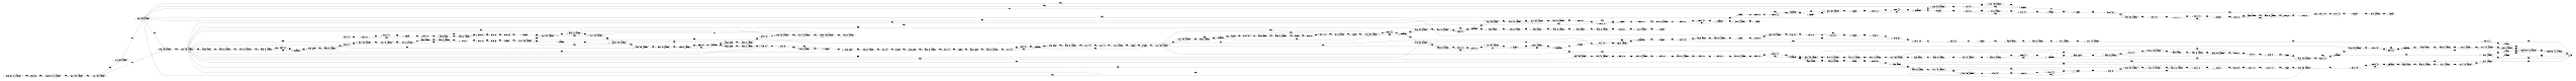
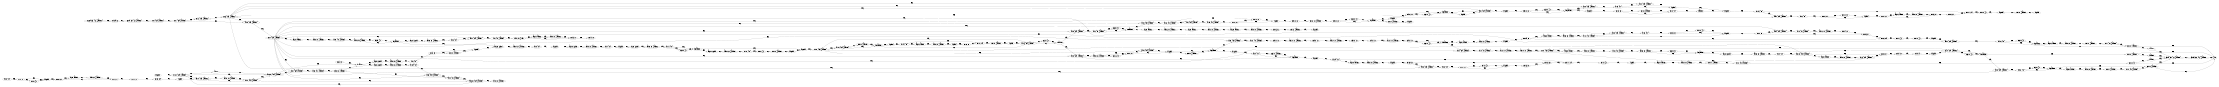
  digraph {
    rankdir=LR
    n1 [label="stp x29 , x30 , [ sp , #- address ]!"]
    n2 [label="mov x29 , sp"]
    n3 [label="stp x19 , x20 , [ sp , # address ]"]
    n4 [label="str x0 , [ x29 , # address ]"]
    n5 [label="str x1 , [ x29 , # address ]"]
    n6 [label="str w2 , [ x29 , # address ]"]
    n7 [label="ldr x0 , [ x29 , # address ]"]
    n8 [label="str x3 , [ x29 , # address ]"]
    n9 [label="str x0 , [ x29 , # address ]"]
    n10 [label="ldr x0 , [ x29 , # address ]"]
    n11 [label="ldr x0 , [ x29 , # address ]"]
    n12 [label="ldr x0 , [ x29 , # address ]"]
    n13 [label="ldr x0 , [ x29 , # address ]"]
    n14 [label="ldr x1 , [ x29 , # address ]"]
    n15 [label="ldr x0 , [ x29 , # address ]"]
    n16 [label="ldr x0 , [ x0 ]"]
    n17 [label="ldr x0 , [ x0 ]"]
    n18 [label="bl symbol"]
    n19 [label="ldr x0 , [ x0 ]"]
    n20 [label="bl symbol"]
    n21 [label="ldr x0 , [ x0 ]"]
    n22 [label="adrp x0 , address"]
    n23 [label="ldr x0 , [ x29 , # address ]"]
    n24 [label="ldr x0 , [ x29 , # address ]"]
    n25 [label="ldr x0 , [ x29 , # address ]"]
    n26 [label="ldr x0 , [ x29 , # address ]"]
    n27 [label="ldr x0 , [ x29 , # address ]"]
    n28 [label="ldr x0 , [ x29 , # address ]"]
    n29 [label="ldr x0 , [ x29 , # address ]"]
    n30 [label="ldr x0 , [ x29 , # address ]"]
    n31 [label="ldr x0 , [ x29 , # address ]"]
    n32 [label="ldr x0 , [ x29 , # address ]"]
    n33 [label="ldr x0 , [ x29 , # address ]"]
    n34 [label="ldr x0 , [ x29 , # address ]"]
    n35 [label="add x0 , x0 , # address"]
    n36 [label="ldr x0 , [ x0 , # address ]"]
    n37 [label="ldr x0 , [ x0 , # address ]"]
    n38 [label="add x0 , x0 , # address"]
    n39 [label="ldr x0 , [ x0 , # address ]"]
    n40 [label="ldr x1 , [ x0 , # address ]"]
    n41 [label="ldr w0 , [ x0 , # address ]"]
    n42 [label="ldrb w2 , [ x0 , # address ]"]
    n43 [label="ldr w0 , [ x0 , # address ]"]
    n44 [label="ldr x0 , [ x0 , # address ]"]
    n45 [label="ldr w0 , [ x0 , # address ]"]
    n46 [label="ldrb w0 , [ x0 ]"]
    n47 [label="ldrb w0 , [ x0 ]"]
    n48 [label="ldr x0 , [ x0 , # address ]"]
    n49 [label="and x0 , x0 , # address"]
    n50 [label="cmp x0 , # 0"]
    n51 [label="b.eq address"]
    n52 [label="adrp x0 , symbol"]
    n53 [label="adrp x0 , symbol"]
    n54 [label="add x0 , x0 , # address"]
    n55 [label="add x0 , x0 , # address"]
    n56 [label="ldr x0 , [ x0 ]"]
    n57 [label="ldr x3 , [ x0 ]"]
    n58 [label="bl symbol"]
    n59 [label="adrp x0 , symbol"]
    n60 [label="add x0 , x0 , # address"]
    n61 [label="ldr x0 , [ x0 ]"]
    n62 [label="bl symbol"]
    n63 [label="adrp x0 , symbol"]
    n64 [label="add x0 , x0 , # address"]
    n65 [label="ldr w0 , [ x0 ]"]
    n66 [label="cmp w0 , # 0"]
    n67 [label="b.eq address"]
    n68 [label="bl symbol"]
    n69 [label="adrp x0 , symbol"]
    n70 [label="str w0 , [ x29 , # address ]"]
    n71 [label="add x0 , x0 , # address"]
    n72 [label="ldr w0 , [ x29 , # address ]"]
    n73 [label="ldr w0 , [ x29 , # address ]"]
    n74 [label="ldr w0 , [ x29 , # address ]"]
    n75 [label="ldrsw x1 , [ x29 , # address ]"]
    n76 [label="str wzr , [ x0 ]"]
-   n77 [label="sub x1 , x0 , # address"]
+   n77 [label="sub x1 , x0 , # sxtb"]
    n78 [label="adrp x0 , address"]
    n79 [label="mov x2 , x1"]
    n80 [label="add x0 , x0 , # address"]
    n81 [label="mov x1 , x0"]
-   n82 [label="mov x0 , x3"]
    n83 [label="bl symbol"]
    n84 [label="str wzr , [ x29 , # address ]"]
    n85 [label="b address"]
    n86 [label="ldrsw x1 , [ x29 , # address ]"]
    n87 [label="ldrsw x0 , [ x29 , # address ]"]
    n88 [label="ldr w0 , [ x29 , # address ]"]
    n89 [label="b.lo address"]
    n90 [label="lsl x0 , x0 , # address"]
    n91 [label="add w0 , w0 , # address"]
    n92 [label="adrp x0 , symbol"]
    n93 [label="adrp x0 , symbol"]
    n94 [label="cmn w0 , # address"]
    n95 [label="b.ne address"]
    n96 [label="cmp w0 , # 0"]
    n97 [label="b.ne address"]
    n98 [label="bl symbol"]
    n99 [label="adrp x0 , address"]
    n100 [label="mov x2 , x1"]
    n101 [label="bl symbol"]
    n102 [label="ldr w19 , [ x0 ]"]
    n103 [label="adrp x0 , address"]
    n104 [label="mov w1 , w19"]
    n105 [label="mov x1 , # 0"]
    n106 [label="mov w0 , # address"]
    n107 [label="bl symbol"]
    n108 [label="sub x0 , x0 , # address"]
    n109 [label="cmp x1 , x0"]
    n110 [label="add x0 , x0 , # address"]
    n111 [label="add x0 , x0 , # address"]
    n112 [label="ldr x19 , [ x0 ]"]
    n113 [label="ldr x0 , [ x0 ]"]
    n114 [label="mov w2 , # 0"]
    n115 [label="mov x1 , x0"]
    n116 [label="cmp x0 , # 0"]
    n117 [label="b.ne address"]
    n118 [label="add x0 , x0 , # address"]
    n119 [label="mov w0 , # address"]
    n120 [label="bl symbol"]
    n121 [label="mov x2 , x0"]
    n122 [label="bl symbol"]
    n123 [label="ldr x0 , [ x0 ]"]
    n124 [label="mov x1 , x0"]
    n125 [label="mov w0 , # 0"]
    n126 [label="bl symbol"]
    n127 [label="mov x1 , x0"]
    n128 [label="adrp x0 , address"]
    n129 [label="mov x2 , x1"]
    n130 [label="add x0 , x0 , # address"]
    n131 [label="mov x1 , x0"]
    n132 [label="mov x0 , x19"]
    n133 [label="bl symbol"]
    n134 [label="str w0 , [ x29 , # address ]"]
    n135 [label="mov x1 , x0"]
    n136 [label="mov w0 , # address"]
    n137 [label="bl symbol"]
    n138 [label="cmn w0 , # address"]
    n139 [label="b.eq address"]
    n140 [label="bl symbol"]
    n141 [label="ldr w0 , [ x0 ]"]
    n142 [label="cmp w0 , # address"]
    n143 [label="b.eq address"]
    n144 [label="uxtb w0 , w0"]
    n145 [label="adrp x0 , address"]
    n146 [label="add x2 , x0 , # address"]
    n147 [label="mov w0 , w2"]
    n148 [label="adrp x0 , address"]
    n149 [label="bl symbol"]
    n150 [label="ldr w19 , [ x0 ]"]
    n151 [label="adrp x0 , address"]
    n152 [label="mov w1 , w19"]
    n153 [label="and w0 , w0 , # address"]
    n154 [label="uxtb w0 , w0"]
    n155 [label="add w0 , w0 , # address"]
    n156 [label="uxtb w0 , w0"]
    n157 [label="sxtb w0 , w0"]
    n158 [label="asr w0 , w0 , # address"]
    n159 [label="sxtb w0 , w0"]
    n160 [label="cmp w0 , # 0"]
    n161 [label="b.le address"]
    n162 [label="adrp x0 , address"]
    n163 [label="add x0 , x0 , # address"]
    n164 [label="asr w0 , w0 , # address"]
    n165 [label="bl symbol"]
    n166 [label="bl symbol"]
    n167 [label="mov x1 , x0"]
    n168 [label="uxtb w0 , w0"]
    n169 [label="eor w0 , w0 , # address"]
    n170 [label="uxtb w0 , w0"]
    n171 [label="cmp w0 , # 0"]
    n172 [label="b.eq address"]
    n173 [label="bl symbol"]
    n174 [label="mov w0 , # address"]
    n175 [label="uxtb w0 , w0"]
    n176 [label="bl symbol"]
    n177 [label="cmp w0 , # 0"]
    n178 [label="b.eq address"]
    n179 [label="add x1 , x0 , # address"]
    n180 [label="adrp x0 , address"]
    n181 [label="add x0 , x0 , # address"]
    n182 [label="mov x3 , x2"]
    n183 [label="mov w2 , # address"]
    n184 [label="bl symbol"]
    n185 [label="add x0 , x0 , # address"]
    n186 [label="mov w0 , # 0"]
    n187 [label="bl symbol"]
    n188 [label="mov x20 , x0"]
    n189 [label="mov x2 , x20"]
    n190 [label="mov x1 , x0"]
    n191 [label="mov w0 , # 0"]
    n192 [label="bl symbol"]
    n193 [label="mov x3 , x0"]
    n194 [label="bl symbol"]
    n195 [label="adrp x0 , address"]
    n196 [label="add x0 , x0 , # address"]
    n197 [label="mov w1 , # address"]
    n198 [label="str w1 , [ x0 , # address ]"]
    n199 [label="mov w0 , # 0"]
    n200 [label="b address"]
    n201 [label=ret]
    n202 [label="ldp x19 , x20 , [ sp , # address ]"]
    n203 [label="ldp x29 , x30 , [ sp ] , # address"]
    n204 [label="and w0 , w0 , # address"]
    n205 [label="str w0 , [ x29 , # address ]"]
    n206 [label="adrp x0 , address"]
    n207 [label="ldr w0 , [ x29 , # address ]"]
    n208 [label="ldr w3 , [ x29 , # address ]"]
    n209 [label="add x0 , x0 , # address"]
    n210 [label="cmp w0 , # 0"]
    n211 [label="b.ne address"]
    n212 [label="ldr x0 , [ x0 , # address ]"]
    n213 [label="and x0 , x0 , # address"]
    n214 [label="cmp x0 , # 0"]
    n215 [label="b.eq address"]
    n216 [label="adrp x0 , symbol"]
    n217 [label="add x0 , x0 , # address"]
    n218 [label="mov w0 , # address"]
    n219 [label="ldr x4 , [ x0 ]"]
    n220 [label="mov x19 , x0"]
    n221 [label="adrp x0 , address"]
    n222 [label="mov x2 , x19"]
    n223 [label="add x0 , x0 , # address"]
    n224 [label="mov w1 , # 0"]
    n225 [label="ldr w1 , [ x0 , # address ]"]
    n226 [label="bl symbol"]
    n227 [label="mov x1 , x0"]
    n228 [label="mov x2 , x0"]
    n229 [label="mov w0 , # 0"]
    n230 [label="mov x3 , x1"]
    n231 [label="and w0 , w0 , # address"]
    n232 [label="mov w4 , w0"]
    n233 [label="mov w0 , # 0"]
    n234 [label="bl symbol"]
    n235 [label="cmp w0 , # 0"]
    n236 [label="b.eq address"]
    n237 [label="mov w0 , # address"]
    n238 [label="adrp x0 , address"]
    n239 [label="b address"]
    n240 [label="add x0 , x0 , # address"]
    n241 [label="mov w1 , # address"]
    n242 [label="bl symbol"]
    n243 [label="uxtb w0 , w0"]
    n244 [label="b address"]
    n245 [label="cmp w0 , # 0"]
    n246 [label="b.eq address"]
    n247 [label="add x0 , x0 , # address"]
    n248 [label="mov x1 , x0"]
    n249 [label="mov x0 , x4"]
    n250 [label="bl symbol"]
    n251 [label="str w1 , [ x0 , # address ]"]
    n252 [label="cmp w0 , # 0"]
    n253 [label="b.eq address"]
    n254 [label="bl symbol"]
    n255 [label="mov x1 , x0"]
    n256 [label="mov w0 , # address"]
    n257 [label="str w0 , [ x1 ]"]
    n258 [label="mov w0 , # address"]
    n259 [label="adrp x0 , address"]
    n260 [label="add x0 , x0 , # address"]
    n261 [label="mov w1 , # address"]
    n262 [label="bl symbol"]
    n263 [label="ldr w19 , [ x0 ]"]
    n264 [label="mov w1 , w19"]
    n265 [label="b address"]
    n266 [label="str w1 , [ x0 , # address ]"]
    n267 [label="mov w0 , # 0"]
    n268 [label="mov x1 , x0"]
    n269 [label="mov w0 , # 0"]
    n270 [label="bl symbol"]
    n271 [label="mov x1 , x0"]
    n272 [label="adrp x0 , address"]
    n273 [label="mov x3 , x1"]
    n274 [label="add x0 , x0 , # address"]
    n275 [label="mov x2 , x0"]
    n276 [label="bl symbol"]
    n277 [label="mov w0 , # address"]
    n278 [label="bl symbol"]
    n1 -> n2 [label=CFG]
    n2 -> n3 [label=CFG]
    n3 -> n4 [label=CFG]
    n4 -> n5 [label=CFG]
    n5 -> n6 [label=CFG]
    n5 -> n7 [label=DFG]
    n6 -> n8 [label=CFG]
    n7 -> n9 [label=DFG]
    n8 -> n7 [label=CFG]
    n8 -> n10 [label=DFG]
    n8 -> n11 [label=DFG]
    n8 -> n12 [label=DFG]
    n8 -> n13 [label=DFG]
    n8 -> n14 [label=DFG]
    n8 -> n15 [label=DFG]
    n9 -> n22 [label=CFG]
    n9 -> n23 [label=DFG]
    n9 -> n24 [label=DFG]
    n9 -> n25 [label=DFG]
    n9 -> n26 [label=DFG]
    n9 -> n27 [label=DFG]
    n9 -> n28 [label=DFG]
    n9 -> n29 [label=DFG]
    n9 -> n30 [label=DFG]
    n9 -> n31 [label=DFG]
    n9 -> n32 [label=DFG]
    n9 -> n33 [label=DFG]
    n9 -> n34 [label=DFG]
    n10 -> n16 [label=DFG]
    n11 -> n17 [label=DFG]
    n12 -> n18 [label=DFG]
    n13 -> n19 [label=DFG]
    n14 -> n20 [label=DFG]
    n15 -> n21 [label=DFG]
    n16 -> n190 [label=DFG]
    n17 -> n228 [label=DFG]
    n18 -> n243 [label=DFG]
    n19 -> n14 [label=CFG]
    n19 -> n20 [label=DFG]
    n20 -> n262 [label=CFG]
    n21 -> n268 [label=DFG]
    n22 -> n35 [label=CFG]
    n23 -> n36 [label=DFG]
    n24 -> n37 [label=DFG]
    n25 -> n38 [label=DFG]
    n26 -> n39 [label=DFG]
    n27 -> n40 [label=DFG]
    n28 -> n41 [label=DFG]
    n29 -> n42 [label=DFG]
    n30 -> n43 [label=DFG]
    n31 -> n44 [label=DFG]
    n32 -> n45 [label=DFG]
    n33 -> n46 [label=DFG]
    n34 -> n47 [label=DFG]
    n35 -> n48 [label=CFG]
    n36 -> n77 [label=DFG]
    n37 -> n108 [label=DFG]
    n38 -> n114 [label=CFG]
    n38 -> n115 [label=DFG]
    n39 -> n116 [label=CFG]
    n39 -> n117 [label=DFG]
    n40 -> n87 [label=CFG]
    n41 -> n144 [label=DFG]
    n42 -> n31 [label=CFG]
    n42 -> n147 [label=DFG]
    n43 -> n164 [label=DFG]
    n44 -> n167 [label=DFG]
    n45 -> n231 [label=DFG]
    n46 -> n235 [label=CFG]
    n46 -> n236 [label=DFG]
    n47 -> n245 [label=CFG]
    n47 -> n246 [label=DFG]
    n48 -> n49 [label=DFG]
    n49 -> n50 [label=CFG]
    n49 -> n51 [label=DFG]
    n50 -> n51 [label=CFG]
    n51 -> n52 [label=CFG]
    n51 -> n53 [label=CFG]
    n52 -> n54 [label=CFG]
    n53 -> n55 [label=CFG]
    n54 -> n56 [label=CFG]
    n55 -> n57 [label=CFG]
    n56 -> n58 [label=DFG]
    n57 -> n23 [label=CFG]
    n58 -> n59 [label=CFG]
    n59 -> n60 [label=CFG]
    n60 -> n61 [label=CFG]
    n61 -> n62 [label=DFG]
    n62 -> n63 [label=CFG]
    n63 -> n64 [label=CFG]
    n64 -> n65 [label=CFG]
    n65 -> n66 [label=CFG]
    n65 -> n67 [label=DFG]
    n66 -> n67 [label=CFG]
    n67 -> n68 [label=CFG]
    n67 -> n69 [label=CFG]
    n68 -> n70 [label=DFG]
    n69 -> n71 [label=CFG]
    n70 -> n72 [label=DFG]
    n70 -> n73 [label=DFG]
    n70 -> n74 [label=DFG]
    n70 -> n75 [label=DFG]
    n71 -> n76 [label=CFG]
    n72 -> n94 [label=CFG]
    n72 -> n95 [label=DFG]
    n73 -> n96 [label=CFG]
    n73 -> n97 [label=DFG]
    n74 -> n98 [label=DFG]
    n75 -> n99 [label=CFG]
    n75 -> n100 [label=DFG]
    n76 -> n105 [label=CFG]
    n77 -> n78 [label=CFG]
    n77 -> n79 [label=DFG]
    n78 -> n80 [label=CFG]
    n79 -> n81 [label=CFG]
    n80 -> n79 [label=CFG]
-   n81 -> n82 [label=CFG]
-   n82 -> n83 [label=CFG]
    n83 -> n84 [label=CFG]
    n84 -> n85 [label=CFG]
    n84 -> n86 [label=DFG]
    n84 -> n87 [label=DFG]
    n84 -> n88 [label=DFG]
    n85 -> n86 [label=CFG]
    n86 -> n24 [label=CFG]
    n86 -> n89 [label=DFG]
    n87 -> n90 [label=DFG]
    n88 -> n91 [label=DFG]
    n89 -> n92 [label=CFG]
    n89 -> n93 [label=CFG]
    n91 -> n134 [label=DFG]
    n92 -> n110 [label=CFG]
    n93 -> n111 [label=CFG]
    n94 -> n95 [label=CFG]
    n95 -> n73 [label=CFG]
    n95 -> n101 [label=CFG]
    n96 -> n97 [label=CFG]
    n97 -> n25 [label=CFG]
    n97 -> n26 [label=CFG]
    n98 -> n138 [label=CFG]
    n98 -> n139 [label=DFG]
    n99 -> n247 [label=CFG]
    n100 -> n248 [label=CFG]
    n101 -> n102 [label=DFG]
    n102 -> n103 [label=CFG]
    n102 -> n104 [label=DFG]
    n103 -> n118 [label=CFG]
    n104 -> n119 [label=CFG]
    n105 -> n106 [label=CFG]
    n106 -> n107 [label=CFG]
    n107 -> n68 [label=CFG]
    n108 -> n89 [label=DFG]
-   n108 -> n109 [label=CFG]
+   n108 -> n40 [label=CFG]
    n109 -> n89 [label=CFG]
    n110 -> n112 [label=CFG]
    n111 -> n113 [label=CFG]
    n112 -> n27 [label=CFG]
    n113 -> n135 [label=CFG]
    n114 -> n115 [label=CFG]
    n115 -> n74 [label=CFG]
    n115 -> n98 [label=DFG]
    n116 -> n117 [label=CFG]
    n117 -> n29 [label=CFG]
    n117 -> n145 [label=CFG]
    n118 -> n120 [label=CFG]
    n119 -> n122 [label=CFG]
    n120 -> n121 [label=DFG]
    n121 -> n104 [label=CFG]
    n122 -> n73 [label=CFG]
    n123 -> n124 [label=DFG]
    n124 -> n125 [label=CFG]
    n124 -> n126 [label=DFG]
    n125 -> n126 [label=CFG]
    n126 -> n127 [label=DFG]
    n127 -> n128 [label=CFG]
    n127 -> n129 [label=DFG]
    n128 -> n130 [label=CFG]
    n129 -> n131 [label=CFG]
    n130 -> n129 [label=CFG]
    n131 -> n132 [label=CFG]
    n132 -> n133 [label=CFG]
    n133 -> n88 [label=CFG]
    n134 -> n86 [label=DFG]
    n134 -> n87 [label=DFG]
    n134 -> n88 [label=DFG]
    n135 -> n136 [label=CFG]
    n135 -> n137 [label=DFG]
    n136 -> n137 [label=CFG]
    n137 -> n52 [label=CFG]
    n138 -> n139 [label=CFG]
    n139 -> n28 [label=CFG]
    n139 -> n140 [label=CFG]
    n140 -> n141 [label=DFG]
    n141 -> n142 [label=CFG]
    n141 -> n143 [label=DFG]
    n142 -> n143 [label=CFG]
    n143 -> n25 [label=CFG]
    n143 -> n149 [label=CFG]
    n144 -> n153 [label=DFG]
    n145 -> n146 [label=CFG]
    n146 -> n148 [label=CFG]
    n147 -> n166 [label=DFG]
    n148 -> n179 [label=CFG]
    n149 -> n150 [label=DFG]
    n150 -> n151 [label=CFG]
    n150 -> n152 [label=DFG]
    n151 -> n185 [label=CFG]
    n152 -> n186 [label=CFG]
    n153 -> n154 [label=DFG]
    n154 -> n155 [label=DFG]
    n155 -> n156 [label=DFG]
    n156 -> n157 [label=DFG]
    n157 -> n158 [label=DFG]
    n158 -> n159 [label=DFG]
    n159 -> n160 [label=CFG]
    n159 -> n161 [label=DFG]
    n160 -> n161 [label=CFG]
    n161 -> n30 [label=CFG]
    n161 -> n162 [label=CFG]
    n162 -> n163 [label=CFG]
    n163 -> n165 [label=CFG]
    n164 -> n204 [label=DFG]
    n165 -> n220 [label=DFG]
    n166 -> n168 [label=DFG]
    n167 -> n147 [label=CFG]
    n167 -> n166 [label=DFG]
    n168 -> n169 [label=DFG]
    n169 -> n170 [label=DFG]
    n170 -> n171 [label=CFG]
    n170 -> n172 [label=DFG]
    n171 -> n172 [label=CFG]
    n172 -> n173 [label=CFG]
    n172 -> n174 [label=CFG]
    n173 -> n175 [label=DFG]
    n174 -> n176 [label=CFG]
    n175 -> n177 [label=CFG]
    n175 -> n178 [label=DFG]
    n177 -> n178 [label=CFG]
    n178 -> n12 [label=CFG]
    n178 -> n242 [label=CFG]
    n179 -> n180 [label=CFG]
    n180 -> n181 [label=CFG]
    n181 -> n182 [label=CFG]
    n182 -> n183 [label=CFG]
    n183 -> n184 [label=CFG]
    n185 -> n187 [label=CFG]
    n186 -> n194 [label=CFG]
    n187 -> n188 [label=DFG]
    n188 -> n10 [label=CFG]
    n188 -> n189 [label=DFG]
    n189 -> n152 [label=CFG]
    n190 -> n191 [label=CFG]
    n190 -> n192 [label=DFG]
    n191 -> n192 [label=CFG]
    n192 -> n193 [label=DFG]
    n193 -> n189 [label=CFG]
    n194 -> n195 [label=CFG]
    n195 -> n196 [label=CFG]
    n196 -> n197 [label=CFG]
    n197 -> n198 [label=CFG]
    n198 -> n199 [label=CFG]
    n199 -> n200 [label=CFG]
    n199 -> n201 [label=DFG]
    n200 -> n202 [label=CFG]
    n202 -> n203 [label=CFG]
    n203 -> n201 [label=CFG]
    n204 -> n205 [label=DFG]
    n205 -> n206 [label=CFG]
    n205 -> n207 [label=DFG]
    n205 -> n208 [label=DFG]
    n206 -> n209 [label=CFG]
    n207 -> n210 [label=CFG]
    n207 -> n211 [label=DFG]
    n208 -> n100 [label=CFG]
    n209 -> n212 [label=CFG]
    n210 -> n211 [label=CFG]
    n211 -> n34 [label=CFG]
    n211 -> n218 [label=CFG]
    n212 -> n213 [label=DFG]
    n213 -> n214 [label=CFG]
    n213 -> n215 [label=DFG]
    n214 -> n215 [label=CFG]
    n215 -> n207 [label=CFG]
    n215 -> n216 [label=CFG]
    n216 -> n217 [label=CFG]
    n217 -> n219 [label=CFG]
    n218 -> n201 [label=DFG]
    n218 -> n244 [label=CFG]
    n219 -> n75 [label=CFG]
    n220 -> n221 [label=CFG]
    n220 -> n222 [label=DFG]
    n221 -> n223 [label=CFG]
    n222 -> n224 [label=DFG]
    n223 -> n225 [label=CFG]
    n224 -> n233 [label=CFG]
    n225 -> n11 [label=CFG]
    n225 -> n226 [label=DFG]
    n226 -> n227 [label=DFG]
    n227 -> n32 [label=CFG]
    n227 -> n230 [label=DFG]
    n228 -> n226 [label=DFG]
    n228 -> n229 [label=CFG]
    n229 -> n226 [label=CFG]
    n230 -> n222 [label=CFG]
    n231 -> n232 [label=DFG]
    n232 -> n230 [label=CFG]
    n233 -> n234 [label=CFG]
    n234 -> n33 [label=CFG]
    n235 -> n236 [label=CFG]
    n236 -> n237 [label=CFG]
    n236 -> n238 [label=CFG]
    n237 -> n201 [label=DFG]
    n237 -> n239 [label=CFG]
    n238 -> n240 [label=CFG]
    n239 -> n202 [label=CFG]
    n240 -> n241 [label=CFG]
    n241 -> n251 [label=CFG]
    n242 -> n12 [label=CFG]
    n243 -> n252 [label=CFG]
    n243 -> n253 [label=DFG]
    n244 -> n202 [label=CFG]
    n245 -> n246 [label=CFG]
    n246 -> n258 [label=CFG]
    n246 -> n259 [label=CFG]
    n247 -> n208 [label=CFG]
    n248 -> n249 [label=CFG]
    n249 -> n250 [label=CFG]
    n250 -> n207 [label=CFG]
    n251 -> n237 [label=CFG]
    n252 -> n253 [label=CFG]
    n253 -> n13 [label=CFG]
    n253 -> n254 [label=CFG]
    n254 -> n255 [label=DFG]
    n255 -> n256 [label=CFG]
    n255 -> n257 [label=DFG]
    n256 -> n257 [label=CFG]
    n257 -> n265 [label=CFG]
    n258 -> n201 [label=DFG]
    n258 -> n202 [label=CFG]
    n259 -> n260 [label=CFG]
    n260 -> n261 [label=CFG]
    n261 -> n266 [label=CFG]
    n262 -> n263 [label=DFG]
    n263 -> n15 [label=CFG]
    n263 -> n264 [label=DFG]
    n264 -> n267 [label=CFG]
    n265 -> n262 [label=CFG]
    n266 -> n258 [label=CFG]
    n267 -> n276 [label=CFG]
    n268 -> n269 [label=CFG]
    n268 -> n270 [label=DFG]
    n269 -> n270 [label=CFG]
    n270 -> n271 [label=DFG]
    n271 -> n272 [label=CFG]
    n271 -> n273 [label=DFG]
    n272 -> n274 [label=CFG]
    n273 -> n275 [label=CFG]
    n274 -> n273 [label=CFG]
    n275 -> n264 [label=CFG]
    n276 -> n277 [label=CFG]
    n277 -> n278 [label=CFG]
  }
